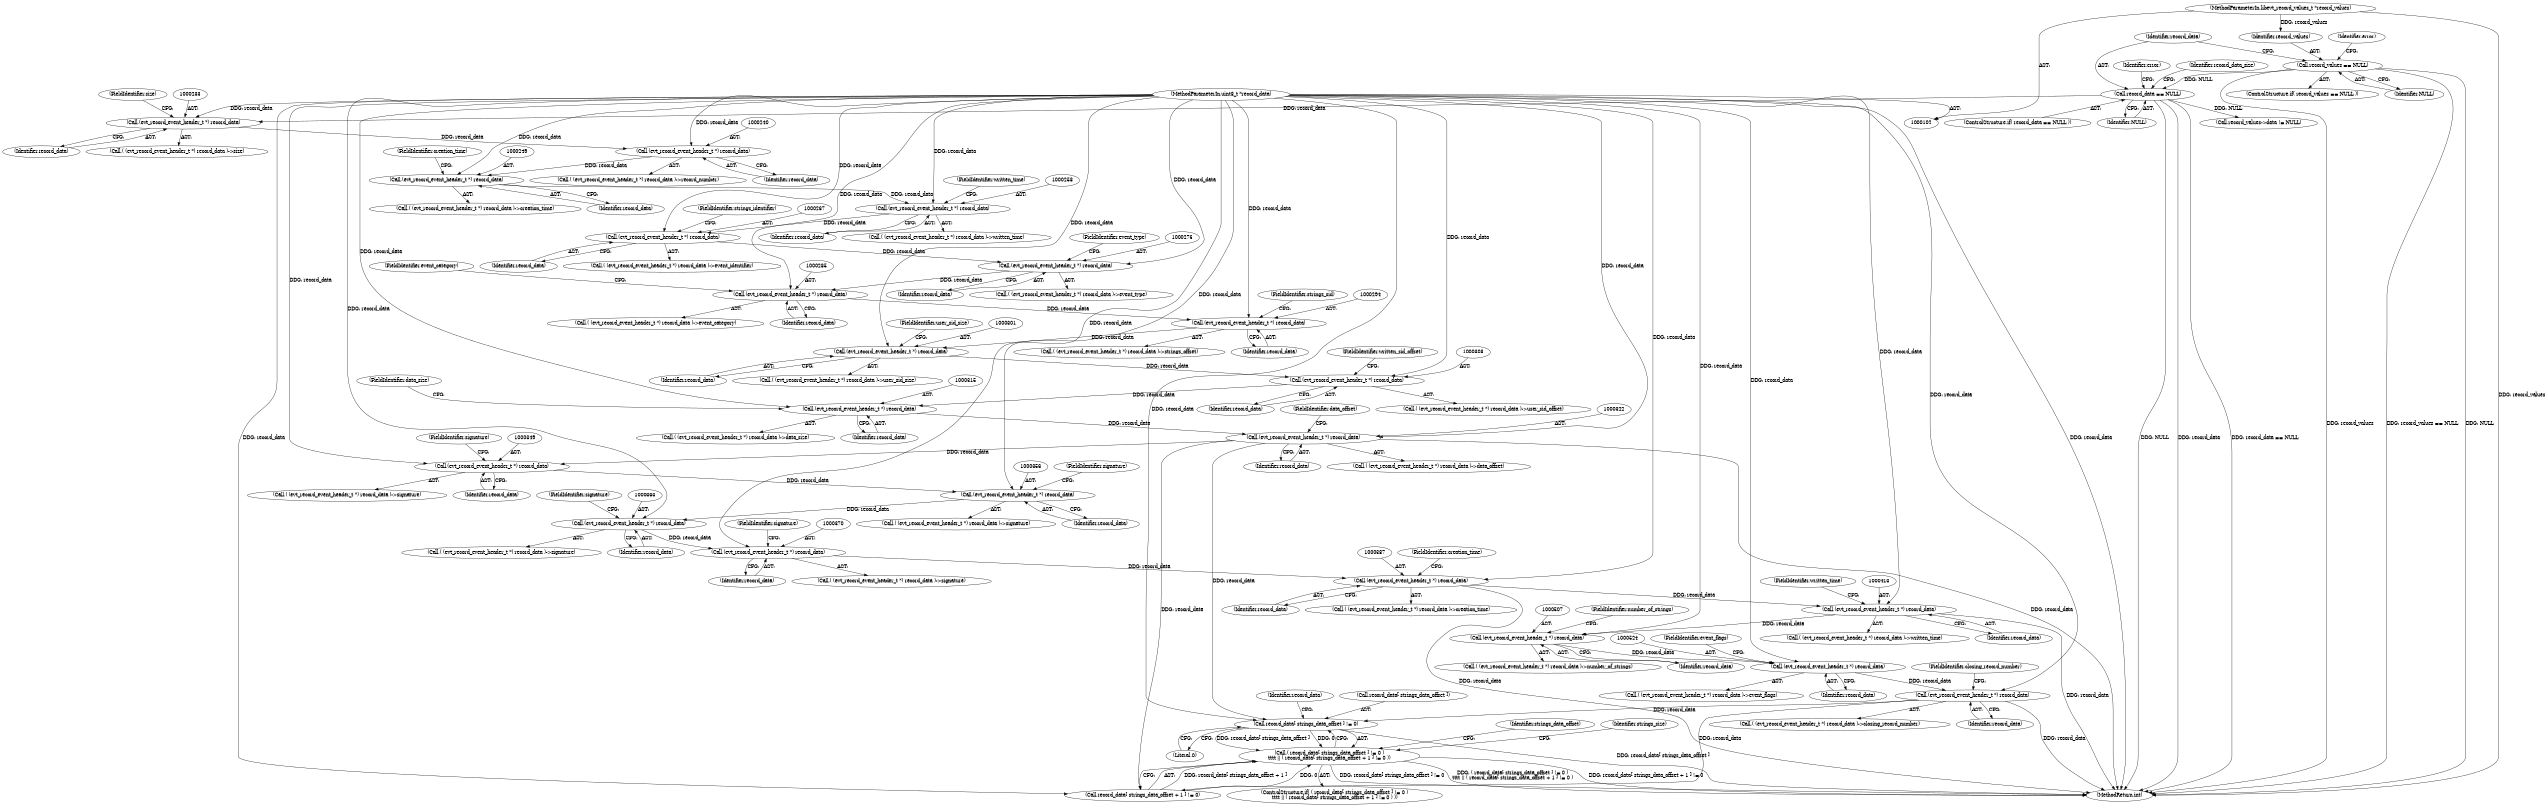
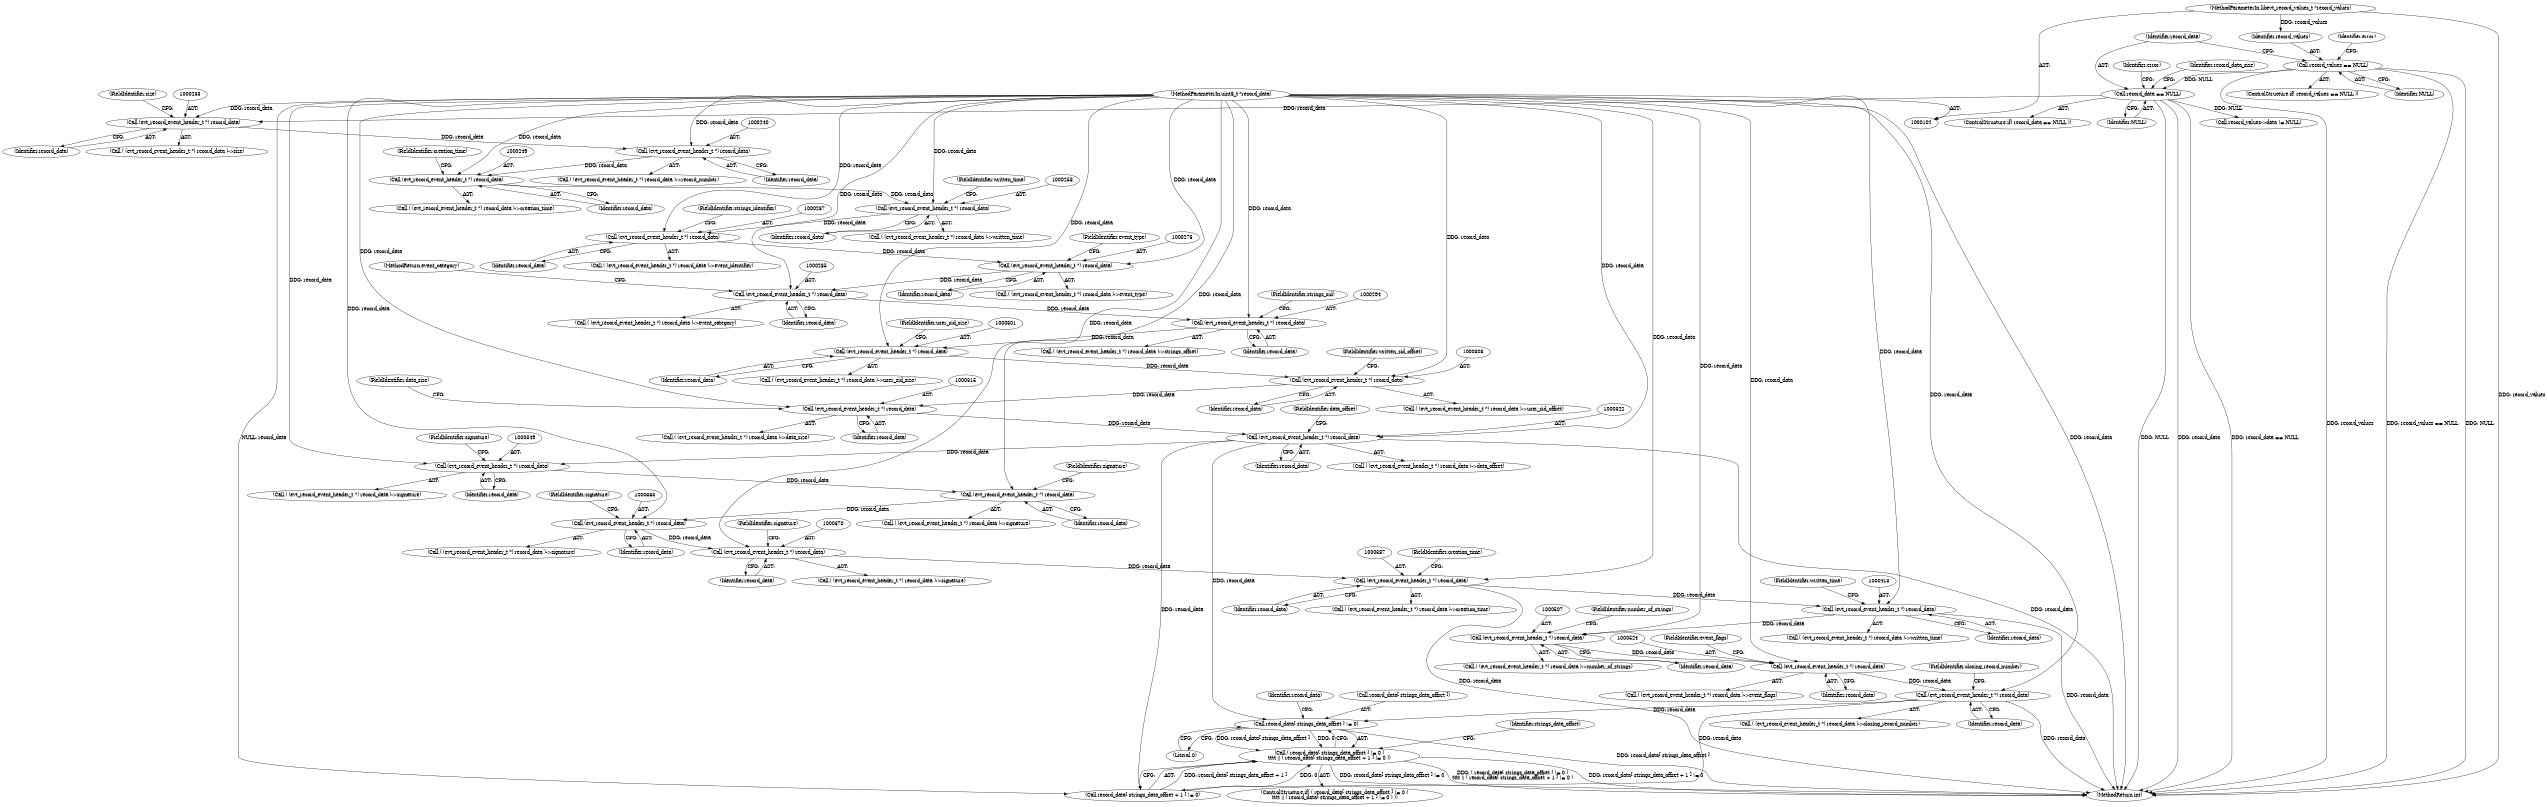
  digraph {
    n1 [label="(Call,record_data[ strings_data_offset ] != 0)"]
    n2 [label="(Call,( record_data[ strings_data_offset ] != 0 )\n\t\t\t\t || ( record_data[ strings_data_offset + 1 ] != 0 ))"]
    n3 [label="(Literal,0)"]
    n4 [label="(MethodReturn,int)"]
    n5 [label="(Call,record_data[ strings_data_offset + 1 ] != 0)"]
    n6 [label="(ControlStructure,if( ( record_data[ strings_data_offset ] != 0 )\n\t\t\t\t || ( record_data[ strings_data_offset + 1 ] != 0 ) ))"]
    n7 [label="(Call,(evt_record_event_header_t *) record_data)"]
    n8 [label="(Identifier,record_data)"]
    n9 [label="(Call,( (evt_record_event_header_t *) record_data )->closing_record_number)"]
    n10 [label="(Call,(evt_record_event_header_t *) record_data)"]
    n11 [label="(Identifier,record_data)"]
    n12 [label="(Call,( (evt_record_event_header_t *) record_data )->event_flags)"]
    n13 [label="(Call,(evt_record_event_header_t *) record_data)"]
    n14 [label="(Identifier,record_data)"]
    n15 [label="(Call,( (evt_record_event_header_t *) record_data )->number_of_strings)"]
    n16 [label="(Call,(evt_record_event_header_t *) record_data)"]
    n17 [label="(Call,( (evt_record_event_header_t *) record_data )->written_time)"]
    n18 [label="(Identifier,record_data)"]
    n19 [label="(Call,(evt_record_event_header_t *) record_data)"]
    n20 [label="(Call,( (evt_record_event_header_t *) record_data )->creation_time)"]
    n21 [label="(Identifier,record_data)"]
    n22 [label="(Call,(evt_record_event_header_t *) record_data)"]
    n23 [label="(Call,( (evt_record_event_header_t *) record_data )->signature)"]
    n24 [label="(Identifier,record_data)"]
    n25 [label="(Call,(evt_record_event_header_t *) record_data)"]
    n26 [label="(Identifier,record_data)"]
    n27 [label="(Call,( (evt_record_event_header_t *) record_data )->signature)"]
    n28 [label="(Call,(evt_record_event_header_t *) record_data)"]
    n29 [label="(Call,( (evt_record_event_header_t *) record_data )->signature)"]
    n30 [label="(Identifier,record_data)"]
    n31 [label="(Call,(evt_record_event_header_t *) record_data)"]
    n32 [label="(Call,( (evt_record_event_header_t *) record_data )->signature)"]
    n33 [label="(Identifier,record_data)"]
    n34 [label="(Call,(evt_record_event_header_t *) record_data)"]
    n35 [label="(Call,( (evt_record_event_header_t *) record_data )->data_offset)"]
    n36 [label="(Identifier,record_data)"]
    n37 [label="(Call,(evt_record_event_header_t *) record_data)"]
    n38 [label="(Identifier,record_data)"]
    n39 [label="(Call,( (evt_record_event_header_t *) record_data )->data_size)"]
    n40 [label="(Call,(evt_record_event_header_t *) record_data)"]
    n41 [label="(Identifier,record_data)"]
    n42 [label="(Call,( (evt_record_event_header_t *) record_data )->user_sid_offset)"]
    n43 [label="(Call,(evt_record_event_header_t *) record_data)"]
    n44 [label="(Identifier,record_data)"]
    n45 [label="(Call,( (evt_record_event_header_t *) record_data )->user_sid_size)"]
    n46 [label="(Call,(evt_record_event_header_t *) record_data)"]
    n47 [label="(Identifier,record_data)"]
    n48 [label="(Call,( (evt_record_event_header_t *) record_data )->strings_offset)"]
    n49 [label="(Call,(evt_record_event_header_t *) record_data)"]
    n50 [label="(Call,( (evt_record_event_header_t *) record_data )->event_category)"]
    n51 [label="(Identifier,record_data)"]
    n52 [label="(Call,(evt_record_event_header_t *) record_data)"]
    n53 [label="(Identifier,record_data)"]
    n54 [label="(Call,( (evt_record_event_header_t *) record_data )->event_type)"]
    n55 [label="(Call,(evt_record_event_header_t *) record_data)"]
    n56 [label="(Identifier,record_data)"]
    n57 [label="(Call,( (evt_record_event_header_t *) record_data )->event_identifier)"]
    n58 [label="(Call,(evt_record_event_header_t *) record_data)"]
    n59 [label="(Call,( (evt_record_event_header_t *) record_data )->written_time)"]
    n60 [label="(Identifier,record_data)"]
    n61 [label="(Call,(evt_record_event_header_t *) record_data)"]
    n62 [label="(Call,( (evt_record_event_header_t *) record_data )->creation_time)"]
    n63 [label="(Identifier,record_data)"]
    n64 [label="(Call,(evt_record_event_header_t *) record_data)"]
    n65 [label="(Call,( (evt_record_event_header_t *) record_data )->record_number)"]
    n66 [label="(Identifier,record_data)"]
    n67 [label="(Call,(evt_record_event_header_t *) record_data)"]
    n68 [label="(Call,( (evt_record_event_header_t *) record_data )->size)"]
    n69 [label="(Identifier,record_data)"]
    n70 [label="(Call,record_data == NULL)"]
    n71 [label="(Call,record_values->data != NULL)"]
    n72 [label="(ControlStructure,if( record_data == NULL ))"]
    n73 [label="(Identifier,NULL)"]
    n74 [label="(MethodParameterIn,uint8_t *record_data)"]
    1000102
    n76 [label="(Call,record_values == NULL)"]
    n77 [label="(ControlStructure,if( record_values == NULL ))"]
    n78 [label="(Identifier,NULL)"]
    n79 [label="(MethodParameterIn,libevt_record_values_t *record_values)"]
    n80 [label="(Identifier,record_values)"]
    n81 [label="(FieldIdentifier,user_sid_size)"]
    n82 [label="(FieldIdentifier,data_size)"]
    n83 [label="(FieldIdentifier,closing_record_number)"]
    n84 [label="(FieldIdentifier,written_time)"]
    n85 [label="(FieldIdentifier,size)"]
    n86 [label="(Identifier,record_data)"]
    n87 [label="(FieldIdentifier,creation_time)"]
    n88 [label="(FieldIdentifier,written_time)"]
    n89 [label="(FieldIdentifier,strings_sid)"]
    n90 [label="(FieldIdentifier,signature)"]
    n91 [label="(FieldIdentifier,creation_time)"]
-   n92 [label="(Identifier,strings_size)"]
    n93 [label="(FieldIdentifier,signature)"]
    n94 [label="(FieldIdentifier,event_type)"]
    n95 [label="(FieldIdentifier,number_of_strings)"]
    n96 [label="(FieldIdentifier,event_flags)"]
    n97 [label="(Identifier,error)"]
    n98 [label="(FieldIdentifier,signature)"]
    n99 [label="(Identifier,record_data)"]
    n100 [label="(Call,record_data[ strings_data_offset ])"]
    n101 [label="(FieldIdentifier,signature)"]
    n102 [label="(Identifier,record_data_size)"]
-   n103 [label="(FieldIdentifier,event_category)"]
+   n103 [label="(MethodReturn,event_category)"]
    n104 [label="(FieldIdentifier,written_sid_offset)"]
    n105 [label="(Identifier,error)"]
    n106 [label="(Identifier,strings_data_offset)"]
    n107 [label="(FieldIdentifier,strings_identifier)"]
    n108 [label="(FieldIdentifier,data_offset)"]
    1000524
    1000507
    1000413
    1000387
    1000370
    1000363
-   1000356
    1000349
    1000322
    1000315
    1000308
    1000301
    1000294
    1000285
    1000276
    1000267
    1000258
    1000249
    1000240
    1000233
    n1 -> n2 [label="AST: "]
    n1 -> n2 [label="DDG: record_data[ strings_data_offset ]"]
    n1 -> n2 [label="DDG: 0"]
    n1 -> n3 [label="CFG: "]
    n1 -> n4 [label="DDG: record_data[ strings_data_offset ]"]
    n2 -> n1 [label="CFG: "]
    n2 -> n4 [label="DDG: record_data[ strings_data_offset ] != 0"]
    n2 -> n4 [label="DDG: ( record_data[ strings_data_offset ] != 0 )\n\t\t\t\t || ( record_data[ strings_data_offset + 1 ] != 0 )"]
    n2 -> n4 [label="DDG: record_data[ strings_data_offset + 1 ] != 0"]
    n2 -> n5 [label="CFG: "]
    n2 -> n6 [label="AST: "]
    n3 -> n1 [label="CFG: "]
    n5 -> n2 [label="AST: "]
    n5 -> n2 [label="DDG: record_data[ strings_data_offset + 1 ]"]
    n5 -> n2 [label="DDG: 0"]
    n7 -> n1 [label="DDG: record_data"]
    n7 -> n4 [label="DDG: record_data"]
    n7 -> n5 [label="DDG: record_data"]
    n7 -> n8 [label="CFG: "]
    n7 -> n9 [label="AST: "]
    n8 -> n7 [label="AST: "]
    n10 -> n7 [label="DDG: record_data"]
    n10 -> n11 [label="CFG: "]
    n10 -> n12 [label="AST: "]
    n11 -> n10 [label="AST: "]
    n13 -> n10 [label="DDG: record_data"]
    n13 -> n14 [label="CFG: "]
    n13 -> n15 [label="AST: "]
    n14 -> n13 [label="AST: "]
    n16 -> n4 [label="DDG: record_data"]
    n16 -> n13 [label="DDG: record_data"]
    n16 -> n17 [label="AST: "]
    n16 -> n18 [label="CFG: "]
    n18 -> n16 [label="AST: "]
    n19 -> n4 [label="DDG: record_data"]
    n19 -> n16 [label="DDG: record_data"]
    n19 -> n20 [label="AST: "]
    n19 -> n21 [label="CFG: "]
    n21 -> n19 [label="AST: "]
    n22 -> n19 [label="DDG: record_data"]
    n22 -> n23 [label="AST: "]
    n22 -> n24 [label="CFG: "]
    n24 -> n22 [label="AST: "]
    n25 -> n22 [label="DDG: record_data"]
    n25 -> n26 [label="CFG: "]
    n25 -> n27 [label="AST: "]
    n26 -> n25 [label="AST: "]
    n28 -> n25 [label="DDG: record_data"]
    n28 -> n29 [label="AST: "]
    n28 -> n30 [label="CFG: "]
    n30 -> n28 [label="AST: "]
    n31 -> n28 [label="DDG: record_data"]
    n31 -> n32 [label="AST: "]
    n31 -> n33 [label="CFG: "]
    n33 -> n31 [label="AST: "]
    n34 -> n1 [label="DDG: record_data"]
    n34 -> n4 [label="DDG: record_data"]
    n34 -> n5 [label="DDG: record_data"]
    n34 -> n31 [label="DDG: record_data"]
    n34 -> n35 [label="AST: "]
    n34 -> n36 [label="CFG: "]
    n36 -> n34 [label="AST: "]
    n37 -> n34 [label="DDG: record_data"]
    n37 -> n38 [label="CFG: "]
    n37 -> n39 [label="AST: "]
    n38 -> n37 [label="AST: "]
    n40 -> n37 [label="DDG: record_data"]
    n40 -> n41 [label="CFG: "]
    n40 -> n42 [label="AST: "]
    n41 -> n40 [label="AST: "]
    n43 -> n40 [label="DDG: record_data"]
    n43 -> n44 [label="CFG: "]
    n43 -> n45 [label="AST: "]
    n44 -> n43 [label="AST: "]
    n46 -> n43 [label="DDG: record_data"]
    n46 -> n47 [label="CFG: "]
    n46 -> n48 [label="AST: "]
    n47 -> n46 [label="AST: "]
    n49 -> n46 [label="DDG: record_data"]
    n49 -> n50 [label="AST: "]
    n49 -> n51 [label="CFG: "]
    n51 -> n49 [label="AST: "]
    n52 -> n49 [label="DDG: record_data"]
    n52 -> n53 [label="CFG: "]
    n52 -> n54 [label="AST: "]
    n53 -> n52 [label="AST: "]
    n55 -> n52 [label="DDG: record_data"]
    n55 -> n56 [label="CFG: "]
    n55 -> n57 [label="AST: "]
    n56 -> n55 [label="AST: "]
    n58 -> n55 [label="DDG: record_data"]
    n58 -> n59 [label="AST: "]
    n58 -> n60 [label="CFG: "]
    n60 -> n58 [label="AST: "]
    n61 -> n58 [label="DDG: record_data"]
    n61 -> n62 [label="AST: "]
    n61 -> n63 [label="CFG: "]
    n63 -> n61 [label="AST: "]
    n64 -> n61 [label="DDG: record_data"]
    n64 -> n65 [label="AST: "]
    n64 -> n66 [label="CFG: "]
    n66 -> n64 [label="AST: "]
    n67 -> n64 [label="DDG: record_data"]
    n67 -> n68 [label="AST: "]
    n67 -> n69 [label="CFG: "]
    n69 -> n67 [label="AST: "]
    n70 -> n4 [label="DDG: NULL"]
    n70 -> n4 [label="DDG: record_data"]
    n70 -> n4 [label="DDG: record_data == NULL"]
    n70 -> n67 [label="DDG: record_data"]
    n70 -> n71 [label="DDG: NULL"]
-   n72 -> n70 [label="AST: "]
+   n70 -> n72 [label="AST: "]
    n70 -> n73 [label="CFG: "]
    n73 -> n70 [label="AST: "]
-   n74 -> n1 [label="DDG: record_data"]
    n74 -> n4 [label="DDG: record_data"]
-   n74 -> n5 [label="DDG: record_data"]
+   n74 -> n5 [label="NULL: record_data"]
    n74 -> n7 [label="DDG: record_data"]
    n74 -> n10 [label="DDG: record_data"]
    n74 -> n13 [label="DDG: record_data"]
    n74 -> n16 [label="DDG: record_data"]
    n74 -> n19 [label="DDG: record_data"]
    n74 -> n22 [label="DDG: record_data"]
    n74 -> n25 [label="DDG: record_data"]
    n74 -> n28 [label="DDG: record_data"]
    n74 -> n31 [label="DDG: record_data"]
    n74 -> n34 [label="DDG: record_data"]
    n74 -> n37 [label="DDG: record_data"]
    n74 -> n40 [label="DDG: record_data"]
    n74 -> n43 [label="DDG: record_data"]
    n74 -> n46 [label="DDG: record_data"]
    n74 -> n49 [label="DDG: record_data"]
    n74 -> n52 [label="DDG: record_data"]
    n74 -> n55 [label="DDG: record_data"]
    n74 -> n58 [label="DDG: record_data"]
    n74 -> n61 [label="DDG: record_data"]
    n74 -> n64 [label="DDG: record_data"]
    n74 -> n67 [label="DDG: record_data"]
    n74 -> 1000102 [label="AST: "]
    n76 -> n4 [label="DDG: NULL"]
    n76 -> n4 [label="DDG: record_values"]
    n76 -> n4 [label="DDG: record_values == NULL"]
    n76 -> n70 [label="DDG: NULL"]
    n76 -> n77 [label="AST: "]
    n76 -> n78 [label="CFG: "]
    n78 -> n76 [label="AST: "]
    n79 -> n4 [label="DDG: record_values"]
    n79 -> 1000102 [label="AST: "]
    n79 -> n80 [label="DDG: record_values"]
    n80 -> n76 [label="AST: "]
    n81 -> n43 [label="CFG: "]
    n82 -> n37 [label="CFG: "]
    n83 -> n7 [label="CFG: "]
    n84 -> n16 [label="CFG: "]
    n85 -> n67 [label="CFG: "]
    n86 -> n70 [label="AST: "]
    n86 -> n76 [label="CFG: "]
    n87 -> n19 [label="CFG: "]
    n88 -> n58 [label="CFG: "]
    n89 -> n46 [label="CFG: "]
    n90 -> n25 [label="CFG: "]
    n91 -> n61 [label="CFG: "]
-   n92 -> n2 [label="CFG: "]
    n93 -> n31 [label="CFG: "]
    n94 -> n52 [label="CFG: "]
    n95 -> n13 [label="CFG: "]
    n96 -> n10 [label="CFG: "]
    n97 -> n70 [label="CFG: "]
    n98 -> n22 [label="CFG: "]
    n99 -> n1 [label="CFG: "]
    n100 -> n1 [label="AST: "]
    n101 -> n28 [label="CFG: "]
    n102 -> n70 [label="CFG: "]
    n103 -> n49 [label="CFG: "]
    n104 -> n40 [label="CFG: "]
    n105 -> n76 [label="CFG: "]
    n106 -> n2 [label="CFG: "]
    n107 -> n55 [label="CFG: "]
    n108 -> n34 [label="CFG: "]
    1000524 -> n10 [label="AST: "]
    1000507 -> n13 [label="AST: "]
    1000413 -> n16 [label="AST: "]
    1000387 -> n19 [label="AST: "]
    1000370 -> n22 [label="AST: "]
    1000363 -> n25 [label="AST: "]
-   1000356 -> n28 [label="AST: "]
    1000349 -> n31 [label="AST: "]
    1000322 -> n34 [label="AST: "]
    1000315 -> n37 [label="AST: "]
    1000308 -> n40 [label="AST: "]
    1000301 -> n43 [label="AST: "]
    1000294 -> n46 [label="AST: "]
    1000285 -> n49 [label="AST: "]
    1000276 -> n52 [label="AST: "]
    1000267 -> n55 [label="AST: "]
    1000258 -> n58 [label="AST: "]
    1000249 -> n61 [label="AST: "]
    1000240 -> n64 [label="AST: "]
    1000233 -> n67 [label="AST: "]
  }
